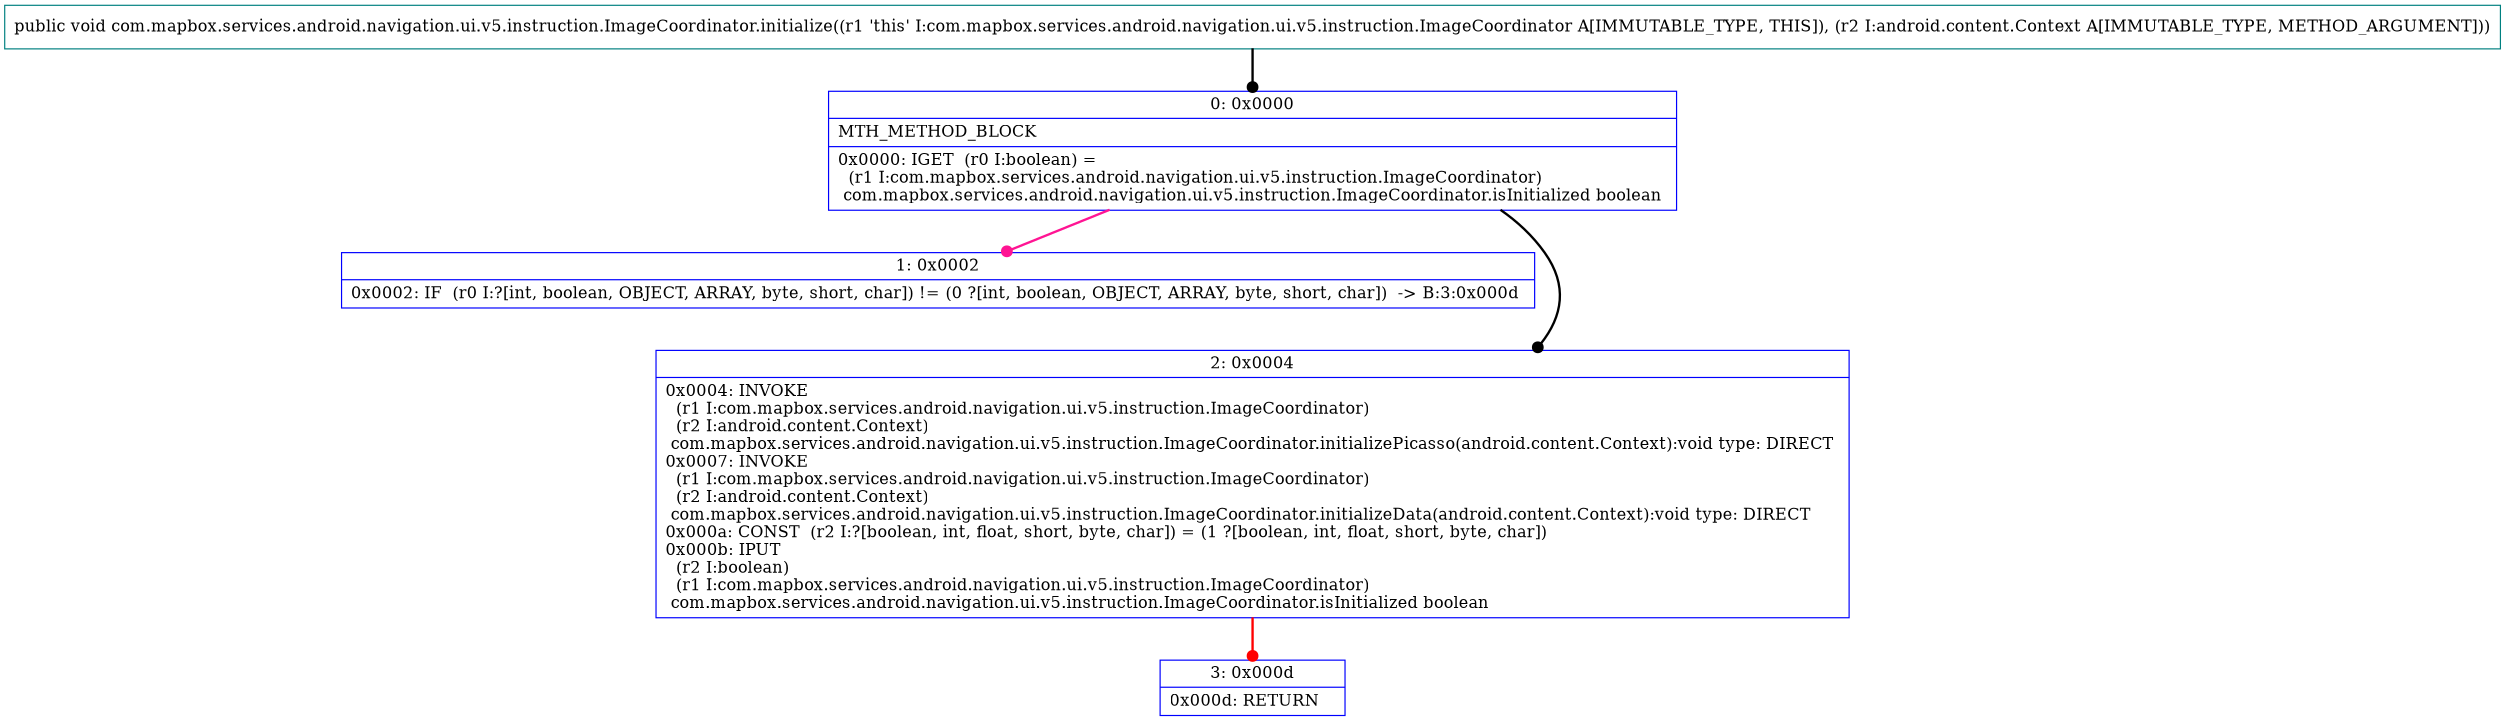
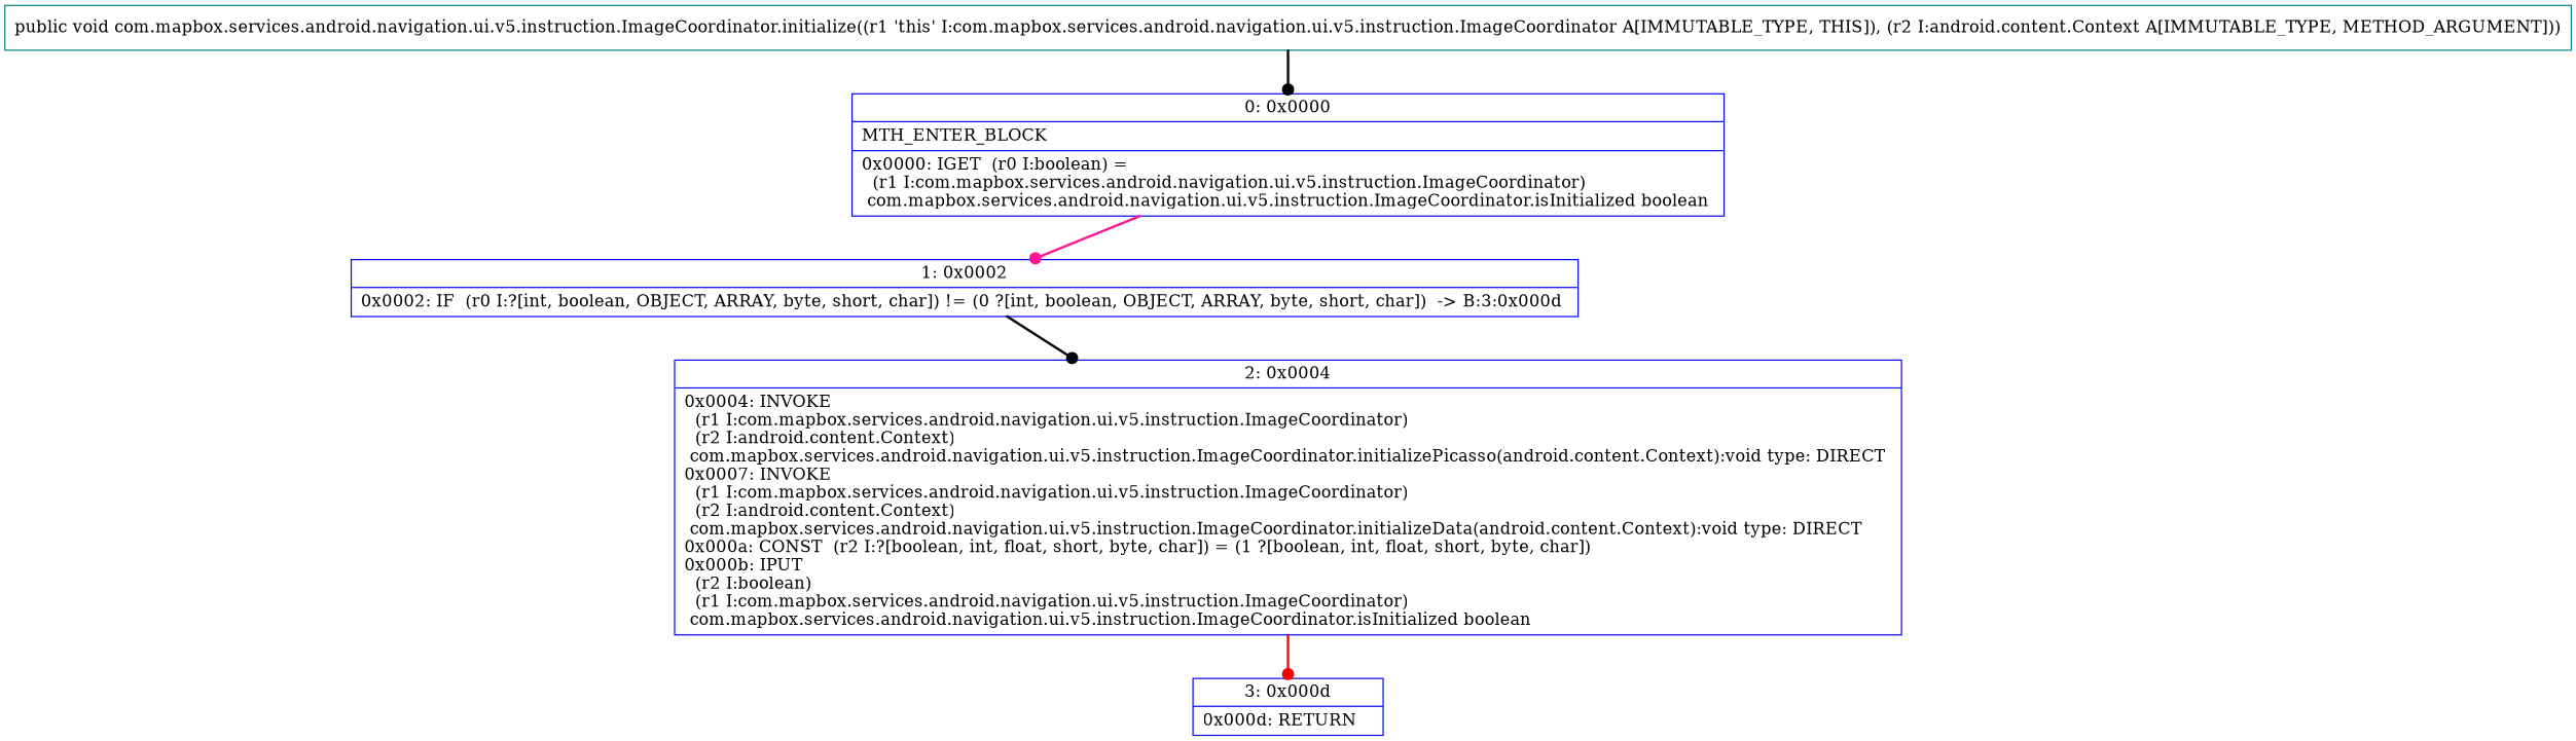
  digraph {
    node [color=blue shape=record]
    edge [arrowhead=dot color=black style=bold]
-   n1 [label="{0\:\ 0x0000|MTH_METHOD_BLOCK\l|0x0000: IGET  (r0 I:boolean) = \l  (r1 I:com.mapbox.services.android.navigation.ui.v5.instruction.ImageCoordinator)\l com.mapbox.services.android.navigation.ui.v5.instruction.ImageCoordinator.isInitialized boolean \l}"]
+   n1 [label="{0\:\ 0x0000|MTH_ENTER_BLOCK\l|0x0000: IGET  (r0 I:boolean) = \l  (r1 I:com.mapbox.services.android.navigation.ui.v5.instruction.ImageCoordinator)\l com.mapbox.services.android.navigation.ui.v5.instruction.ImageCoordinator.isInitialized boolean \l}"]
    n2 [label="{1\:\ 0x0002|0x0002: IF  (r0 I:?[int, boolean, OBJECT, ARRAY, byte, short, char]) != (0 ?[int, boolean, OBJECT, ARRAY, byte, short, char])  \-\> B:3:0x000d \l}"]
    n3 [label="{2\:\ 0x0004|0x0004: INVOKE  \l  (r1 I:com.mapbox.services.android.navigation.ui.v5.instruction.ImageCoordinator)\l  (r2 I:android.content.Context)\l com.mapbox.services.android.navigation.ui.v5.instruction.ImageCoordinator.initializePicasso(android.content.Context):void type: DIRECT \l0x0007: INVOKE  \l  (r1 I:com.mapbox.services.android.navigation.ui.v5.instruction.ImageCoordinator)\l  (r2 I:android.content.Context)\l com.mapbox.services.android.navigation.ui.v5.instruction.ImageCoordinator.initializeData(android.content.Context):void type: DIRECT \l0x000a: CONST  (r2 I:?[boolean, int, float, short, byte, char]) = (1 ?[boolean, int, float, short, byte, char]) \l0x000b: IPUT  \l  (r2 I:boolean)\l  (r1 I:com.mapbox.services.android.navigation.ui.v5.instruction.ImageCoordinator)\l com.mapbox.services.android.navigation.ui.v5.instruction.ImageCoordinator.isInitialized boolean \l}"]
    n4 [label="{3\:\ 0x000d|0x000d: RETURN   \l}"]
    n5 [color=teal label="{public void com.mapbox.services.android.navigation.ui.v5.instruction.ImageCoordinator.initialize((r1 'this' I:com.mapbox.services.android.navigation.ui.v5.instruction.ImageCoordinator A[IMMUTABLE_TYPE, THIS]), (r2 I:android.content.Context A[IMMUTABLE_TYPE, METHOD_ARGUMENT])) }"]
    n1 -> n2 [color=deeppink]
-   n1 -> n3
+   n2 -> n3
    n3 -> n4 [color=red]
    n5 -> n1
  }
